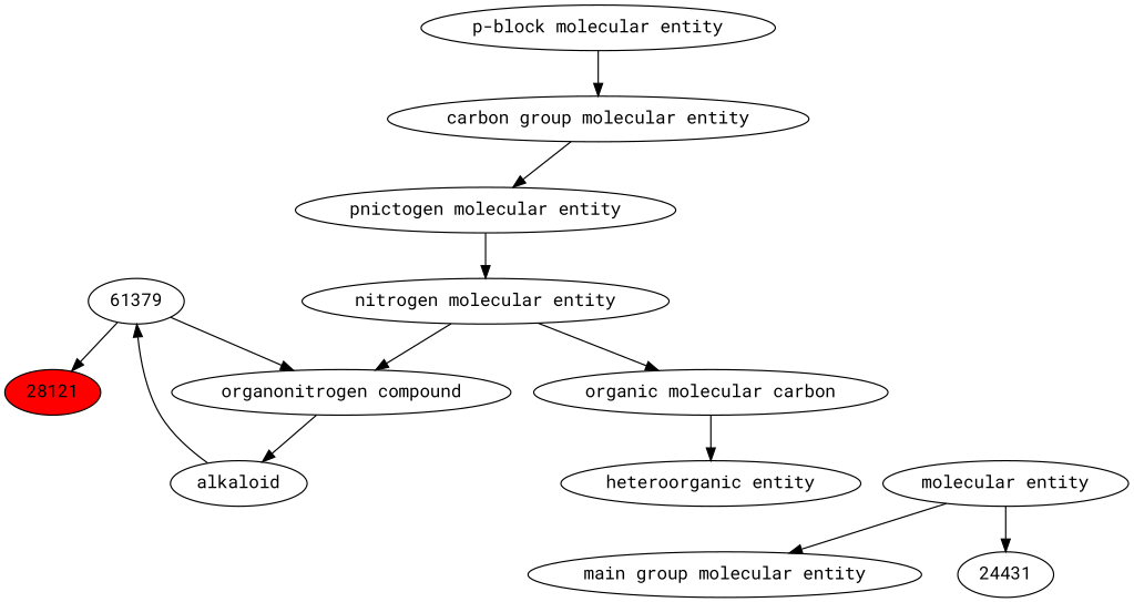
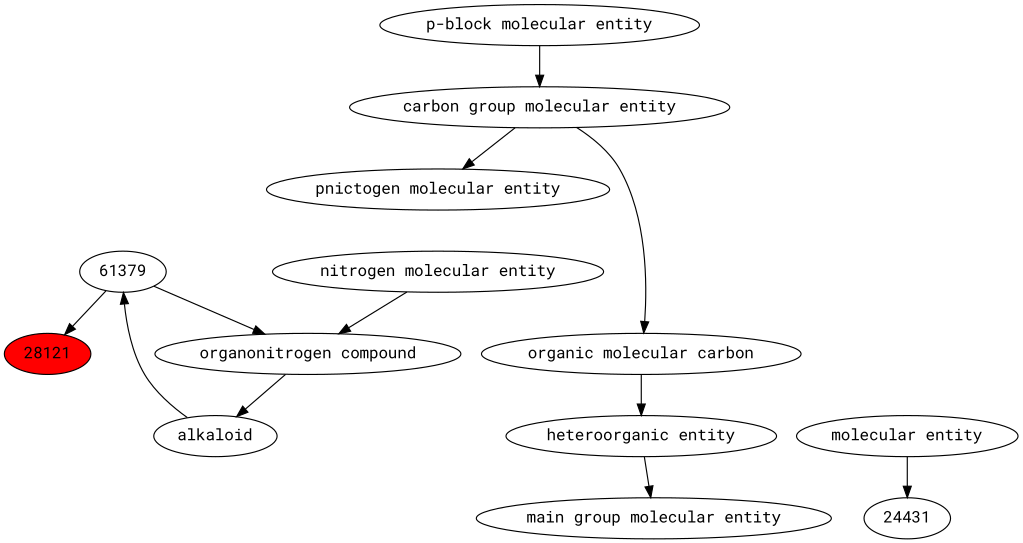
  digraph {
    fontname="Roboto Mono"
    node [fontname="Roboto Mono"]
    edge [fontname="Roboto Mono"]
    n1 [fillcolor=red label=28121 style=filled]
    n2 [label=61379]
    n3 [label="organonitrogen compound"]
    n4 [label=alkaloid]
    n5 [label="nitrogen molecular entity"]
    n6 [label="heteroorganic entity"]
    n7 [label="pnictogen molecular entity"]
    n8 [label="organic molecular carbon"]
    n9 [label="p-block molecular entity"]
    n10 [label="carbon group molecular entity"]
    n11 [label="main group molecular entity"]
    n12 [label="molecular entity"]
    n13 [label=24431]
    n2 -> n1
    n2 -> n3
    n3 -> n4
    n4 -> n2
    n5 -> n3
-   n7 -> n5
    n8 -> n6
    n9 -> n10
    n10 -> n7
-   n5 -> n8
-   n12 -> n11
+   n10 -> n8
+   n6 -> n11
    n12 -> n13
  }
